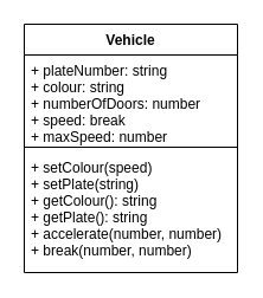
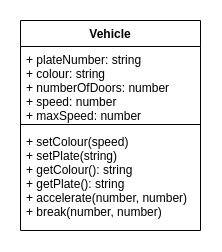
  <mxCell id="0" />
  <mxCell id="1" parent="0" />
  <mxCell id="2" value="Vehicle" style="swimlane;fontStyle=1;align=center;verticalAlign=top;childLayout=stackLayout;horizontal=1;startSize=26;horizontalStack=0;resizeParent=1;resizeParentMax=0;resizeLast=0;collapsible=1;marginBottom=0;" parent="1" vertex="1"><mxGeometry x="20" y="20" width="180" height="210" as="geometry" /></mxCell>
- <mxCell id="3" value="+ plateNumber: string&#10;+ colour: string&#10;+ numberOfDoors: number&#10;+ speed: break&#10;+ maxSpeed: number" style="text;strokeColor=none;fillColor=none;align=left;verticalAlign=top;spacingLeft=4;spacingRight=4;overflow=hidden;rotatable=0;points=[[0,0.5],[1,0.5]];portConstraint=eastwest;" parent="2" vertex="1"><mxGeometry y="26" width="180" height="74" as="geometry" /></mxCell>
+ <mxCell id="3" value="+ plateNumber: string&#10;+ colour: string&#10;+ numberOfDoors: number&#10;+ speed: number&#10;+ maxSpeed: number" style="text;strokeColor=none;fillColor=none;align=left;verticalAlign=top;spacingLeft=4;spacingRight=4;overflow=hidden;rotatable=0;points=[[0,0.5],[1,0.5]];portConstraint=eastwest;" parent="2" vertex="1"><mxGeometry y="26" width="180" height="74" as="geometry" /></mxCell>
  <mxCell id="4" value="" style="line;strokeWidth=1;fillColor=none;align=left;verticalAlign=middle;spacingTop=-1;spacingLeft=3;spacingRight=3;rotatable=0;labelPosition=right;points=[];portConstraint=eastwest;strokeColor=inherit;" parent="2" vertex="1"><mxGeometry y="100" width="180" height="8" as="geometry" /></mxCell>
  <mxCell id="5" value="+ setColour(speed)&#10;+ setPlate(string)&#10;+ getColour(): string&#10;+ getPlate(): string&#10;+ accelerate(number, number)&#10;+ break(number, number)" style="text;strokeColor=none;fillColor=none;align=left;verticalAlign=top;spacingLeft=4;spacingRight=4;overflow=hidden;rotatable=0;points=[[0,0.5],[1,0.5]];portConstraint=eastwest;" parent="2" vertex="1"><mxGeometry y="108" width="180" height="102" as="geometry" /></mxCell>
